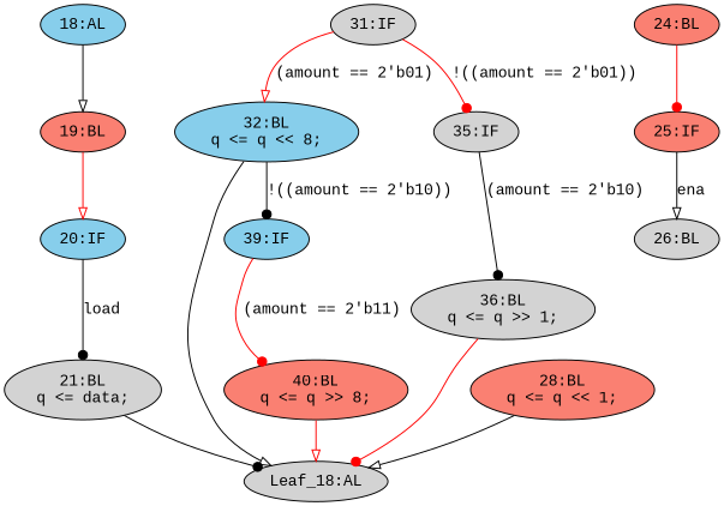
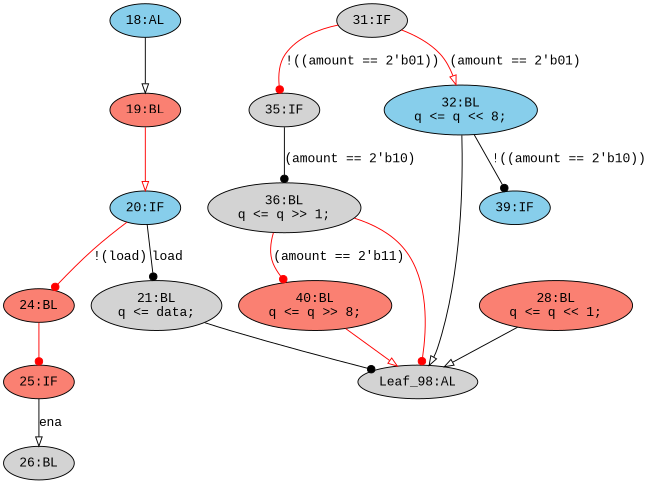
  strict digraph {
    fontname="Liberation Mono"
    node [fillcolor=lightgrey fontname="Liberation Mono" statements="[]" style=filled typ=Block]
    edge [arrowhead=dot color=red cond="[]" fontname="Liberation Mono" lineno=None]
    n1 [ast="<pyverilog.vparser.ast.Block object at 0x7fb030965150>" fillcolor=salmon label="40:BL\nq <= q >> 8;" statements="[<pyverilog.vparser.ast.NonblockingSubstitution object at 0x7fb030965190>]"]
-   n2 [def_var="['q']" label="Leaf_18:AL" statements="" typ=""]
+   n2 [def_var="['q']" label="Leaf_98:AL" statements="" typ=""]
    n3 [ast="<pyverilog.vparser.ast.Block object at 0x7fb0310b5e50>" fillcolor=salmon label="19:BL"]
    n4 [ast="<pyverilog.vparser.ast.IfStatement object at 0x7fb0310b5e90>" fillcolor=skyblue label="20:IF" typ=IfStatement]
    n5 [ast="<pyverilog.vparser.ast.Block object at 0x7fb030965b90>" label="21:BL\nq <= data;" statements="[<pyverilog.vparser.ast.NonblockingSubstitution object at 0x7fb030965bd0>]"]
    n6 [ast="<pyverilog.vparser.ast.Block object at 0x7fb0310b5f10>" fillcolor=salmon label="24:BL"]
    n7 [ast="<pyverilog.vparser.ast.IfStatement object at 0x7fb0310b5f50>" fillcolor=salmon label="25:IF" typ=IfStatement]
    n8 [ast="<pyverilog.vparser.ast.IfStatement object at 0x7fb030965090>" label="31:IF" typ=IfStatement]
    n9 [ast="<pyverilog.vparser.ast.Block object at 0x7fb0310b5e10>" fillcolor=skyblue label="32:BL\nq <= q << 8;" statements="[<pyverilog.vparser.ast.NonblockingSubstitution object at 0x7fb0310b5b50>]"]
    n10 [ast="<pyverilog.vparser.ast.IfStatement object at 0x7fb0309650d0>" label="35:IF" typ=IfStatement]
    n11 [ast="<pyverilog.vparser.ast.Block object at 0x7fb0309657d0>" fillcolor=salmon label="28:BL\nq <= q << 1;" statements="[<pyverilog.vparser.ast.NonblockingSubstitution object at 0x7fb030965810>]"]
    n12 [ast="<pyverilog.vparser.ast.IfStatement object at 0x7fb030965110>" fillcolor=skyblue label="39:IF" typ=IfStatement]
    n13 [ast="<pyverilog.vparser.ast.Block object at 0x7fb030965410>" label="36:BL\nq <= q >> 1;" statements="[<pyverilog.vparser.ast.NonblockingSubstitution object at 0x7fb030965450>]"]
    n14 [ast="<pyverilog.vparser.ast.Block object at 0x7fb0310b5fd0>" label="26:BL"]
    n15 [ast="<pyverilog.vparser.ast.Always object at 0x7fb030965dd0>" clk_sens=True fillcolor=skyblue label="18:AL" sens="['clk']" typ=Always use_var="['load', 'ena', 'amount', 'data', 'q']"]
    n1 -> n2 [arrowhead=onormal]
    n3 -> n4 [arrowhead=onormal]
    n4 -> n5 [color=black cond="['load']" label=load lineno=20]
+   n4 -> n6 [cond="['load']" label="!(load)" lineno=20]
    n5 -> n2 [color=black]
    n6 -> n7
    n7 -> n14 [arrowhead=onormal color=black cond="['ena']" label=ena lineno=25]
    n8 -> n9 [arrowhead=onormal cond="['amount']" label="(amount == 2'b01)" lineno=31]
    n8 -> n10 [cond="['amount']" label="!((amount == 2'b01))" lineno=31]
    n9 -> n2 [arrowhead=onormal color=black]
    n9 -> n12 [color=black cond="['amount']" label="!((amount == 2'b10))" lineno=35]
    n10 -> n13 [color=black cond="['amount']" label="(amount == 2'b10)" lineno=35]
    n11 -> n2 [arrowhead=onormal color=black]
-   n12 -> n1 [cond="['amount']" label="(amount == 2'b11)" lineno=39]
+   n13 -> n1 [cond="['amount']" label="(amount == 2'b11)" lineno=39]
    n13 -> n2
    n15 -> n3 [arrowhead=onormal color=black]
  }
